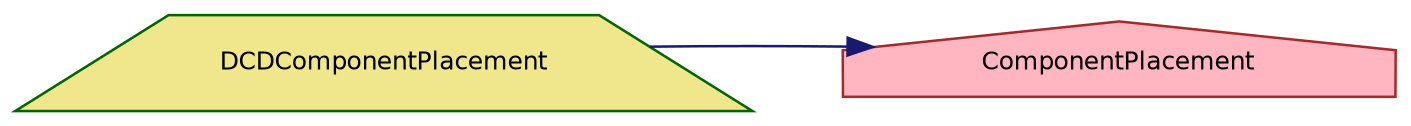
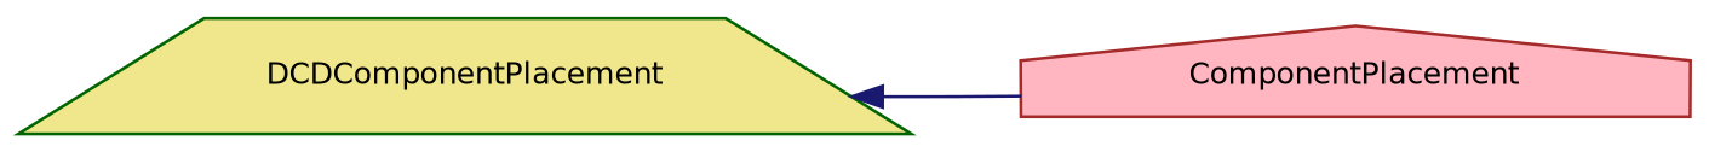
  digraph {
    rankdir=LR
    node [fontname=Helvetica fontsize=10 style=filled]
    n1 [color=darkgreen fillcolor=khaki fontcolor=black height=0.2 label=DCDComponentPlacement shape=trapezium width=0.4]
    n2 [color=brown fillcolor=lightpink height=0.2 label=ComponentPlacement shape=house width=0.4]
-   n2 -> n1 [color=midnightblue dir=back fontname=Helvetica fontsize=10 labelfontname=Helvetica labelfontsize=10 style=solid]
+   n1 -> n2 [color=midnightblue dir=back fontname=Helvetica fontsize=10 labelfontname=Helvetica labelfontsize=10 style=solid]
  }
